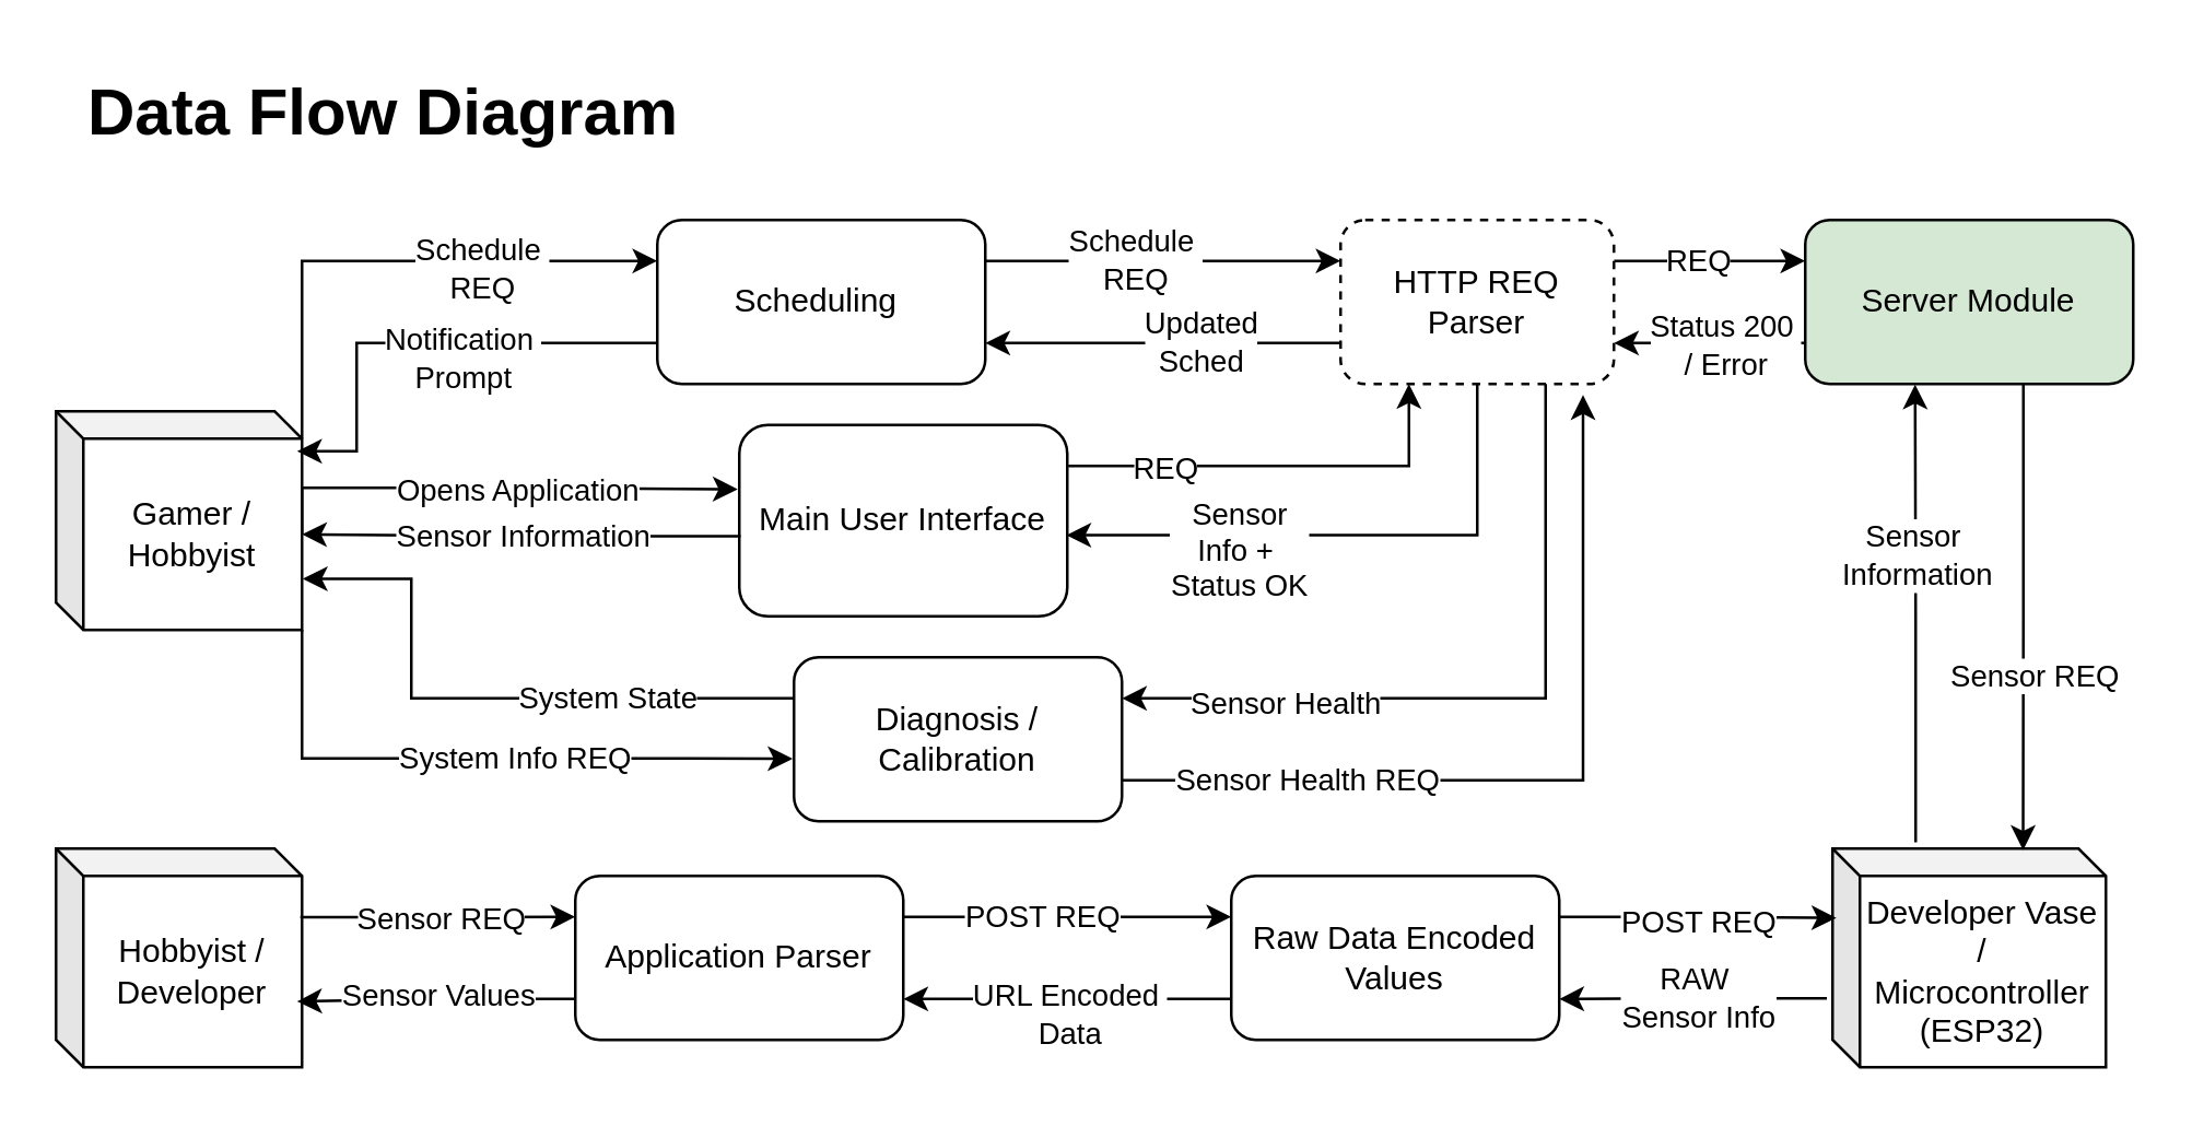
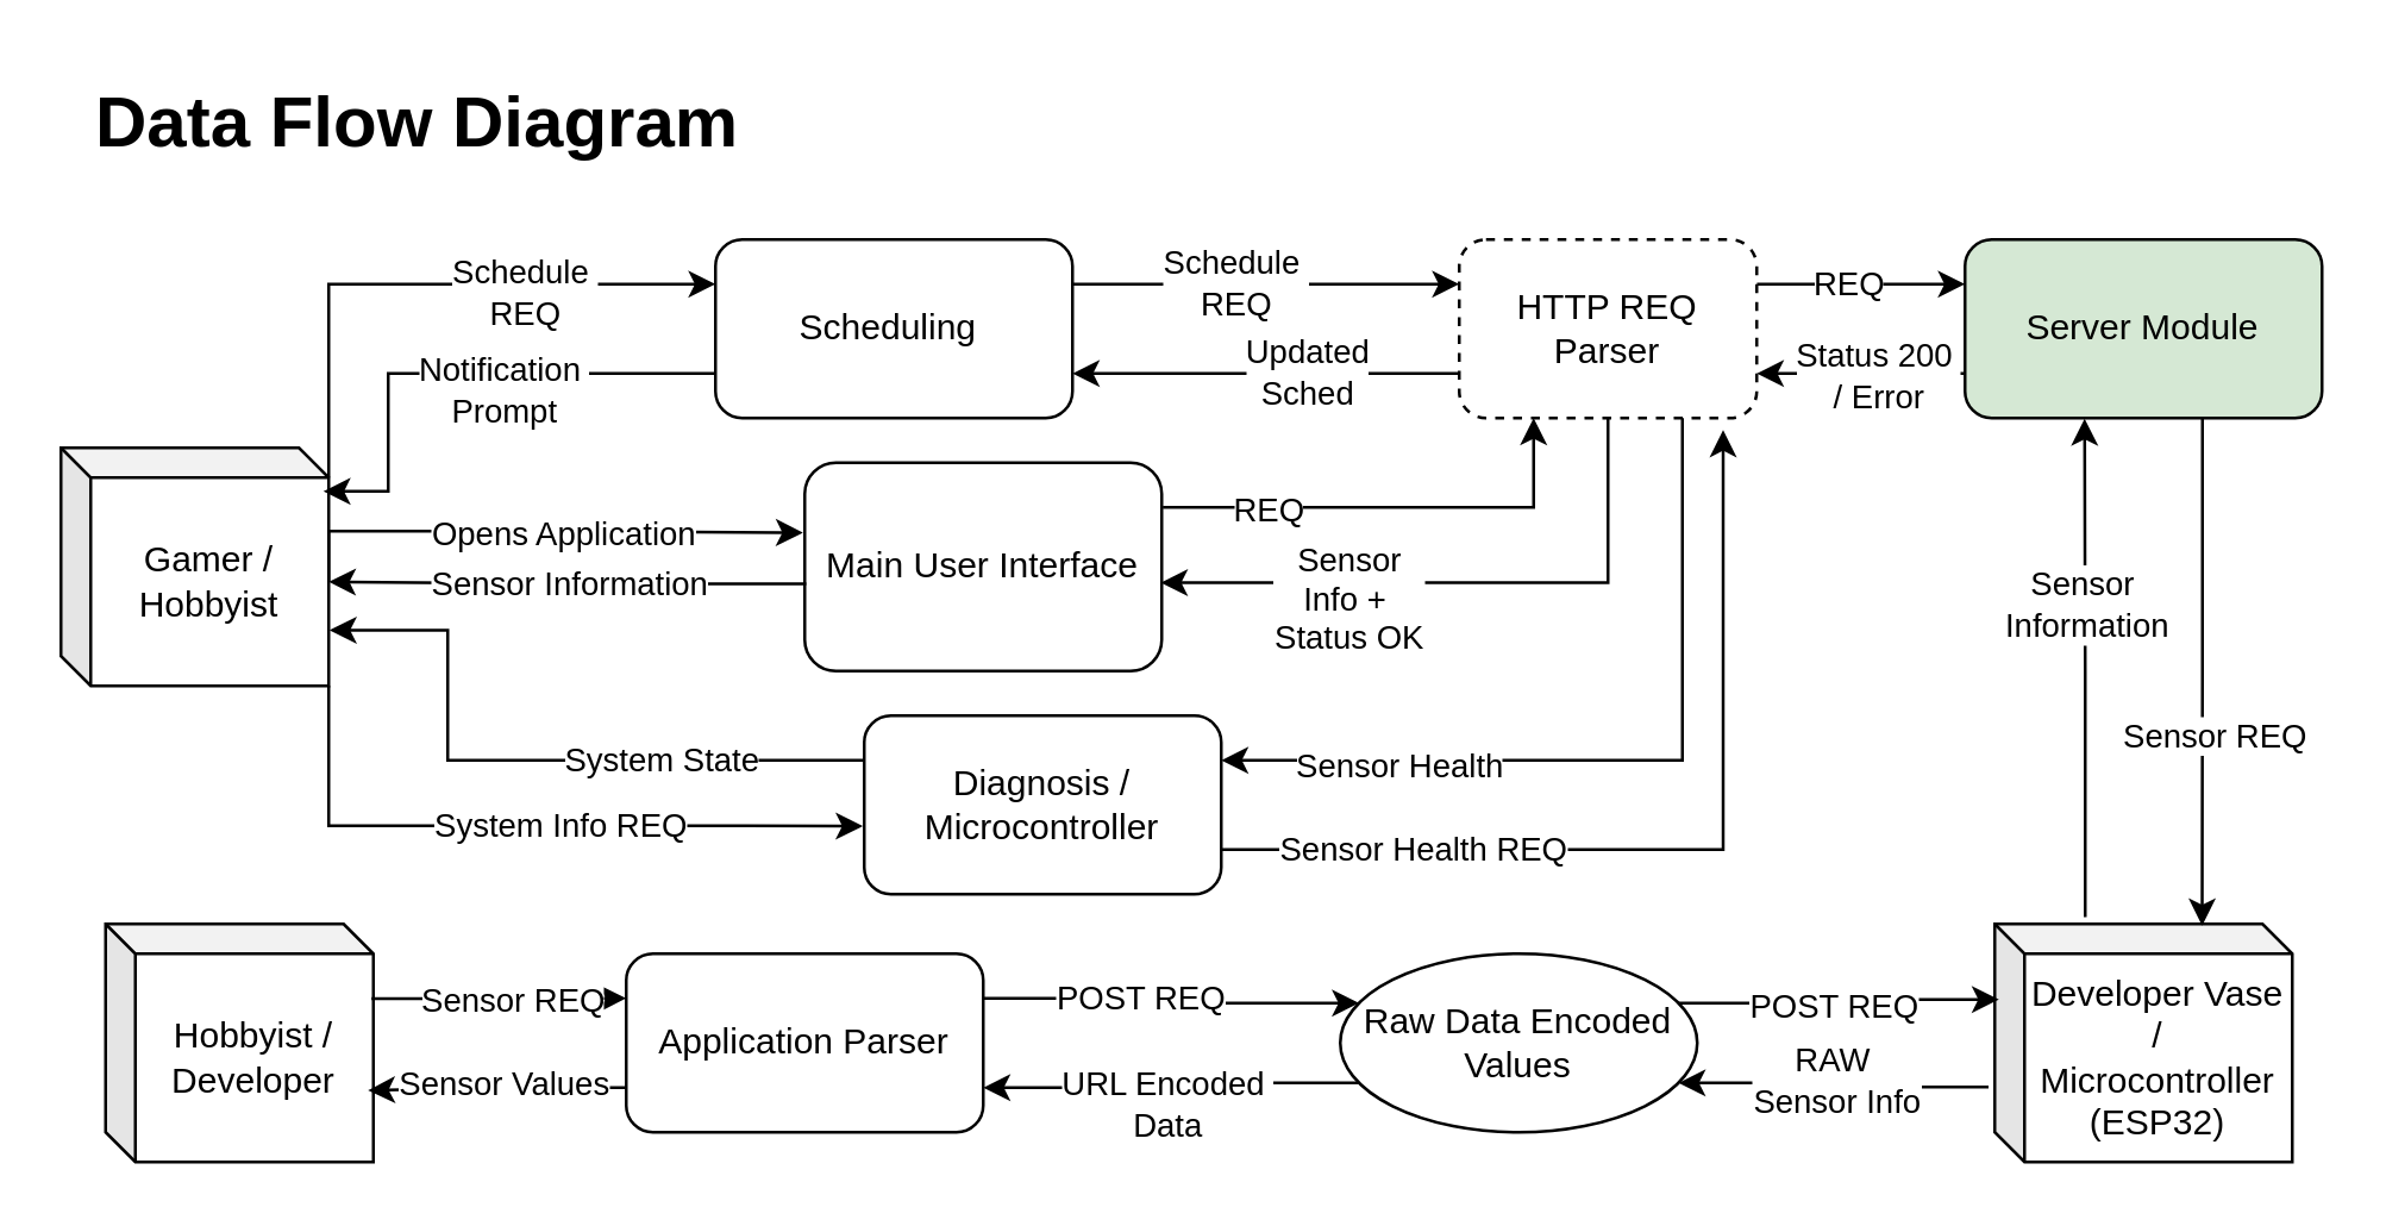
  <mxCell id="0" />
  <mxCell id="1" parent="0" />
  <mxCell id="2" style="edgeStyle=orthogonalEdgeStyle;rounded=0;orthogonalLoop=1;jettySize=auto;html=1;exitX=0;exitY=0.75;exitDx=0;exitDy=0;entryX=1;entryY=0.75;entryDx=0;entryDy=0;" edge="1" parent="1" source="4" target="49"><mxGeometry relative="1" as="geometry" /></mxCell>
  <mxCell id="3" value="Status 200&amp;nbsp;&lt;div&gt;/ Error&lt;/div&gt;" style="edgeLabel;html=1;align=center;verticalAlign=middle;resizable=0;points=[];" vertex="1" connectable="0" parent="2"><mxGeometry x="0.349" relative="1" as="geometry"><mxPoint x="17" as="offset" /></mxGeometry></mxCell>
  <mxCell id="4" value="Server Module" style="rounded=1;whiteSpace=wrap;html=1;fillColor=#d5e8d4;" vertex="1" parent="1"><mxGeometry x="660" y="80" width="120" height="60" as="geometry" /></mxCell>
  <mxCell id="5" style="edgeStyle=orthogonalEdgeStyle;rounded=0;orthogonalLoop=1;jettySize=auto;html=1;exitX=0.304;exitY=-0.029;exitDx=0;exitDy=0;exitPerimeter=0;entryX=0.335;entryY=1.003;entryDx=0;entryDy=0;entryPerimeter=0;" edge="1" parent="1" source="7" target="4"><mxGeometry relative="1" as="geometry"><mxPoint x="700" y="150" as="targetPoint" /><Array as="points"><mxPoint x="700" y="225" /></Array></mxGeometry></mxCell>
  <mxCell id="6" value="Sensor&amp;nbsp;&lt;div&gt;Information&lt;/div&gt;" style="edgeLabel;html=1;align=center;verticalAlign=middle;resizable=0;points=[];" vertex="1" connectable="0" parent="5"><mxGeometry x="0.25" relative="1" as="geometry"><mxPoint as="offset" /></mxGeometry></mxCell>
  <mxCell id="7" value="Developer Vase /&lt;div&gt;Microcontroller (ESP32)&lt;/div&gt;" style="shape=cube;whiteSpace=wrap;html=1;boundedLbl=1;backgroundOutline=1;darkOpacity=0.05;darkOpacity2=0.1;size=10;" vertex="1" parent="1"><mxGeometry x="670" y="310" width="100" height="80" as="geometry" /></mxCell>
- <mxCell id="8" value="Hobbyist / Developer" style="shape=cube;whiteSpace=wrap;html=1;boundedLbl=1;backgroundOutline=1;darkOpacity=0.05;darkOpacity2=0.1;size=10;" vertex="1" parent="1"><mxGeometry x="20" y="310" width="90" height="80" as="geometry" /></mxCell>
+ <mxCell id="8" value="Hobbyist / Developer" style="shape=cube;whiteSpace=wrap;html=1;boundedLbl=1;backgroundOutline=1;darkOpacity=0.05;darkOpacity2=0.1;size=10;" vertex="1" parent="1"><mxGeometry x="35" y="310" width="90" height="80" as="geometry" /></mxCell>
  <mxCell id="9" style="edgeStyle=orthogonalEdgeStyle;rounded=0;orthogonalLoop=1;jettySize=auto;html=1;exitX=1;exitY=0.25;exitDx=0;exitDy=0;entryX=0;entryY=0.25;entryDx=0;entryDy=0;" edge="1" parent="1" source="11" target="14"><mxGeometry relative="1" as="geometry" /></mxCell>
  <mxCell id="10" value="POST REQ" style="edgeLabel;html=1;align=center;verticalAlign=middle;resizable=0;points=[];" vertex="1" connectable="0" parent="9"><mxGeometry x="-0.39" y="1" relative="1" as="geometry"><mxPoint x="13" as="offset" /></mxGeometry></mxCell>
  <mxCell id="11" value="Application Parser" style="rounded=1;whiteSpace=wrap;html=1;" vertex="1" parent="1"><mxGeometry x="210" y="320" width="120" height="60" as="geometry" /></mxCell>
  <mxCell id="12" style="edgeStyle=orthogonalEdgeStyle;rounded=0;orthogonalLoop=1;jettySize=auto;html=1;exitX=0;exitY=0.75;exitDx=0;exitDy=0;entryX=1;entryY=0.75;entryDx=0;entryDy=0;" edge="1" parent="1" source="14" target="11"><mxGeometry relative="1" as="geometry" /></mxCell>
  <mxCell id="13" value="URL Encoded&amp;nbsp;&lt;div&gt;Data&lt;/div&gt;" style="edgeLabel;html=1;align=center;verticalAlign=middle;resizable=0;points=[];" vertex="1" connectable="0" parent="12"><mxGeometry x="0.494" y="1" relative="1" as="geometry"><mxPoint x="30" y="4" as="offset" /></mxGeometry></mxCell>
- <mxCell id="14" value="Raw Data Encoded Values" style="rounded=1;whiteSpace=wrap;html=1;" vertex="1" parent="1"><mxGeometry x="450" y="320" width="120" height="60" as="geometry" /></mxCell>
+ <mxCell id="14" value="Raw Data Encoded Values" style="ellipse;whiteSpace=wrap;html=1;" vertex="1" parent="1"><mxGeometry x="450" y="320" width="120" height="60" as="geometry" /></mxCell>
  <mxCell id="15" style="edgeStyle=orthogonalEdgeStyle;rounded=0;orthogonalLoop=1;jettySize=auto;html=1;exitX=0.993;exitY=0.314;exitDx=0;exitDy=0;exitPerimeter=0;entryX=0;entryY=0.25;entryDx=0;entryDy=0;" edge="1" parent="1" source="8" target="11"><mxGeometry relative="1" as="geometry" /></mxCell>
  <mxCell id="16" value="Sensor REQ" style="edgeLabel;html=1;align=center;verticalAlign=middle;resizable=0;points=[];" vertex="1" connectable="0" parent="15"><mxGeometry x="-0.466" relative="1" as="geometry"><mxPoint x="24" as="offset" /></mxGeometry></mxCell>
  <mxCell id="17" style="edgeStyle=orthogonalEdgeStyle;rounded=0;orthogonalLoop=1;jettySize=auto;html=1;exitX=0;exitY=0.75;exitDx=0;exitDy=0;entryX=0.98;entryY=0.699;entryDx=0;entryDy=0;entryPerimeter=0;" edge="1" parent="1" source="11" target="8"><mxGeometry relative="1" as="geometry" /></mxCell>
  <mxCell id="18" value="Sensor Values" style="edgeLabel;html=1;align=center;verticalAlign=middle;resizable=0;points=[];" vertex="1" connectable="0" parent="17"><mxGeometry x="0.172" y="-2" relative="1" as="geometry"><mxPoint x="9" as="offset" /></mxGeometry></mxCell>
  <mxCell id="19" style="edgeStyle=orthogonalEdgeStyle;rounded=0;orthogonalLoop=1;jettySize=auto;html=1;exitX=1;exitY=0.25;exitDx=0;exitDy=0;entryX=0.014;entryY=0.317;entryDx=0;entryDy=0;entryPerimeter=0;" edge="1" parent="1" source="14" target="7"><mxGeometry relative="1" as="geometry" /></mxCell>
  <mxCell id="20" value="POST REQ" style="edgeLabel;html=1;align=center;verticalAlign=middle;resizable=0;points=[];" vertex="1" connectable="0" parent="19"><mxGeometry x="-0.541" y="-1" relative="1" as="geometry"><mxPoint x="27" as="offset" /></mxGeometry></mxCell>
  <mxCell id="21" style="edgeStyle=orthogonalEdgeStyle;rounded=0;orthogonalLoop=1;jettySize=auto;html=1;exitX=-0.021;exitY=0.685;exitDx=0;exitDy=0;exitPerimeter=0;entryX=1;entryY=0.75;entryDx=0;entryDy=0;" edge="1" parent="1" source="7" target="14"><mxGeometry relative="1" as="geometry" /></mxCell>
  <mxCell id="22" value="RAW&amp;nbsp;&lt;div&gt;Sensor Info&lt;/div&gt;" style="edgeLabel;html=1;align=center;verticalAlign=middle;resizable=0;points=[];" vertex="1" connectable="0" parent="21"><mxGeometry x="0.378" y="-1" relative="1" as="geometry"><mxPoint x="20" as="offset" /></mxGeometry></mxCell>
  <mxCell id="23" style="edgeStyle=orthogonalEdgeStyle;rounded=0;orthogonalLoop=1;jettySize=auto;html=1;exitX=0;exitY=0;exitDx=90;exitDy=10;exitPerimeter=0;entryX=0;entryY=0.25;entryDx=0;entryDy=0;" edge="1" parent="1" source="29" target="32"><mxGeometry relative="1" as="geometry"><Array as="points"><mxPoint x="110" y="95" /></Array></mxGeometry></mxCell>
  <mxCell id="24" value="Schedule&amp;nbsp;&lt;div&gt;REQ&lt;/div&gt;" style="edgeLabel;html=1;align=center;verticalAlign=middle;resizable=0;points=[];" vertex="1" connectable="0" parent="23"><mxGeometry x="-0.015" y="-2" relative="1" as="geometry"><mxPoint x="34" as="offset" /></mxGeometry></mxCell>
  <mxCell id="25" style="edgeStyle=orthogonalEdgeStyle;rounded=0;orthogonalLoop=1;jettySize=auto;html=1;exitX=0;exitY=0;exitDx=90;exitDy=45;exitPerimeter=0;entryX=-0.005;entryY=0.336;entryDx=0;entryDy=0;entryPerimeter=0;" edge="1" parent="1" source="29" target="35"><mxGeometry relative="1" as="geometry"><Array as="points"><mxPoint x="110" y="178" /><mxPoint x="180" y="178" /></Array></mxGeometry></mxCell>
  <mxCell id="26" value="Opens Application" style="edgeLabel;html=1;align=center;verticalAlign=middle;resizable=0;points=[];" vertex="1" connectable="0" parent="25"><mxGeometry x="-0.28" relative="1" as="geometry"><mxPoint x="31" as="offset" /></mxGeometry></mxCell>
  <mxCell id="27" style="edgeStyle=orthogonalEdgeStyle;rounded=0;orthogonalLoop=1;jettySize=auto;html=1;exitX=1;exitY=1;exitDx=0;exitDy=0;exitPerimeter=0;entryX=-0.004;entryY=0.619;entryDx=0;entryDy=0;entryPerimeter=0;" edge="1" parent="1" source="29" target="36"><mxGeometry relative="1" as="geometry"><Array as="points"><mxPoint x="110" y="277" /><mxPoint x="250" y="277" /></Array></mxGeometry></mxCell>
  <mxCell id="28" value="System Info REQ" style="edgeLabel;html=1;align=center;verticalAlign=middle;resizable=0;points=[];" vertex="1" connectable="0" parent="27"><mxGeometry x="-0.147" y="1" relative="1" as="geometry"><mxPoint x="27" as="offset" /></mxGeometry></mxCell>
  <mxCell id="29" value="Gamer /&lt;br&gt;Hobbyist" style="shape=cube;whiteSpace=wrap;html=1;boundedLbl=1;backgroundOutline=1;darkOpacity=0.05;darkOpacity2=0.1;size=10;fillColor=#FFFFFF;" vertex="1" parent="1"><mxGeometry x="20" y="150" width="90" height="80" as="geometry" /></mxCell>
  <mxCell id="30" style="edgeStyle=orthogonalEdgeStyle;rounded=0;orthogonalLoop=1;jettySize=auto;html=1;exitX=1;exitY=0.25;exitDx=0;exitDy=0;entryX=0;entryY=0.25;entryDx=0;entryDy=0;" edge="1" parent="1" source="32" target="49"><mxGeometry relative="1" as="geometry" /></mxCell>
  <mxCell id="31" value="Schedule&amp;nbsp;&lt;div&gt;REQ&lt;/div&gt;" style="edgeLabel;html=1;align=center;verticalAlign=middle;resizable=0;points=[];" vertex="1" connectable="0" parent="30"><mxGeometry x="-0.443" y="1" relative="1" as="geometry"><mxPoint x="18" as="offset" /></mxGeometry></mxCell>
  <mxCell id="32" value="Scheduling&amp;nbsp;" style="rounded=1;whiteSpace=wrap;html=1;fillColor=#FFFFFF;" vertex="1" parent="1"><mxGeometry x="240" y="80" width="120" height="60" as="geometry" /></mxCell>
  <mxCell id="33" style="edgeStyle=orthogonalEdgeStyle;rounded=0;orthogonalLoop=1;jettySize=auto;html=1;exitX=1.003;exitY=0.214;exitDx=0;exitDy=0;entryX=0.25;entryY=1;entryDx=0;entryDy=0;exitPerimeter=0;" edge="1" parent="1" source="35" target="49"><mxGeometry relative="1" as="geometry" /></mxCell>
  <mxCell id="34" value="REQ" style="edgeLabel;html=1;align=center;verticalAlign=middle;resizable=0;points=[];" vertex="1" connectable="0" parent="33"><mxGeometry x="-0.617" y="-1" relative="1" as="geometry"><mxPoint x="5" as="offset" /></mxGeometry></mxCell>
  <mxCell id="35" value="Main User Interface" style="rounded=1;whiteSpace=wrap;html=1;fillColor=#FFFFFF;" vertex="1" parent="1"><mxGeometry x="270" y="155" width="120" height="70" as="geometry" /></mxCell>
- <mxCell id="36" value="Diagnosis / Calibration" style="rounded=1;whiteSpace=wrap;html=1;fillColor=#FFFFFF;" vertex="1" parent="1"><mxGeometry x="290" y="240" width="120" height="60" as="geometry" /></mxCell>
+ <mxCell id="36" value="Diagnosis / Microcontroller" style="rounded=1;whiteSpace=wrap;html=1;fillColor=#FFFFFF;" vertex="1" parent="1"><mxGeometry x="290" y="240" width="120" height="60" as="geometry" /></mxCell>
  <mxCell id="37" style="edgeStyle=orthogonalEdgeStyle;rounded=0;orthogonalLoop=1;jettySize=auto;html=1;exitX=0;exitY=0.75;exitDx=0;exitDy=0;entryX=0.98;entryY=0.183;entryDx=0;entryDy=0;entryPerimeter=0;" edge="1" parent="1" source="32" target="29"><mxGeometry relative="1" as="geometry"><Array as="points"><mxPoint x="130" y="125" /><mxPoint x="130" y="165" /></Array></mxGeometry></mxCell>
  <mxCell id="38" value="Notification&amp;nbsp;&lt;div&gt;Prompt&lt;/div&gt;" style="edgeLabel;html=1;align=center;verticalAlign=middle;resizable=0;points=[];" vertex="1" connectable="0" parent="37"><mxGeometry x="-0.13" relative="1" as="geometry"><mxPoint x="3" y="5" as="offset" /></mxGeometry></mxCell>
  <mxCell id="39" style="edgeStyle=orthogonalEdgeStyle;rounded=0;orthogonalLoop=1;jettySize=auto;html=1;exitX=0.004;exitY=0.582;exitDx=0;exitDy=0;entryX=0;entryY=0;entryDx=90;entryDy=45;entryPerimeter=0;exitPerimeter=0;" edge="1" parent="1" source="35" target="29"><mxGeometry relative="1" as="geometry" /></mxCell>
  <mxCell id="40" value="Sensor Information" style="edgeLabel;html=1;align=center;verticalAlign=middle;resizable=0;points=[];" vertex="1" connectable="0" parent="39"><mxGeometry x="0.106" y="1" relative="1" as="geometry"><mxPoint x="8" y="-1" as="offset" /></mxGeometry></mxCell>
  <mxCell id="41" style="edgeStyle=orthogonalEdgeStyle;rounded=0;orthogonalLoop=1;jettySize=auto;html=1;exitX=0;exitY=0.25;exitDx=0;exitDy=0;entryX=1.003;entryY=0.766;entryDx=0;entryDy=0;entryPerimeter=0;" edge="1" parent="1" source="36" target="29"><mxGeometry relative="1" as="geometry"><Array as="points"><mxPoint x="150" y="255" /><mxPoint x="150" y="211" /></Array></mxGeometry></mxCell>
  <mxCell id="42" value="System State" style="edgeLabel;html=1;align=center;verticalAlign=middle;resizable=0;points=[];" vertex="1" connectable="0" parent="41"><mxGeometry x="-0.022" y="-1" relative="1" as="geometry"><mxPoint x="40" as="offset" /></mxGeometry></mxCell>
  <mxCell id="43" style="edgeStyle=orthogonalEdgeStyle;rounded=0;orthogonalLoop=1;jettySize=auto;html=1;exitX=0.5;exitY=1;exitDx=0;exitDy=0;entryX=0.997;entryY=0.576;entryDx=0;entryDy=0;entryPerimeter=0;" edge="1" parent="1" source="49" target="35"><mxGeometry relative="1" as="geometry" /></mxCell>
  <mxCell id="44" value="Sensor&lt;div&gt;Info +&amp;nbsp;&lt;/div&gt;&lt;div&gt;Status OK&lt;/div&gt;" style="edgeLabel;html=1;align=center;verticalAlign=middle;resizable=0;points=[];" vertex="1" connectable="0" parent="43"><mxGeometry x="0.453" y="-1" relative="1" as="geometry"><mxPoint x="6" y="6" as="offset" /></mxGeometry></mxCell>
  <mxCell id="45" style="edgeStyle=orthogonalEdgeStyle;rounded=0;orthogonalLoop=1;jettySize=auto;html=1;exitX=0;exitY=0.75;exitDx=0;exitDy=0;entryX=1;entryY=0.75;entryDx=0;entryDy=0;" edge="1" parent="1" source="49" target="32"><mxGeometry relative="1" as="geometry" /></mxCell>
  <mxCell id="46" value="Updated&lt;div&gt;Sched&lt;/div&gt;" style="edgeLabel;html=1;align=center;verticalAlign=middle;resizable=0;points=[];" vertex="1" connectable="0" parent="45"><mxGeometry x="-0.508" relative="1" as="geometry"><mxPoint x="-20" as="offset" /></mxGeometry></mxCell>
  <mxCell id="47" style="edgeStyle=orthogonalEdgeStyle;rounded=0;orthogonalLoop=1;jettySize=auto;html=1;exitX=1;exitY=0.25;exitDx=0;exitDy=0;entryX=0;entryY=0.25;entryDx=0;entryDy=0;" edge="1" parent="1" source="49" target="4"><mxGeometry relative="1" as="geometry"><Array as="points"><mxPoint x="640" y="95" /><mxPoint x="640" y="95" /></Array></mxGeometry></mxCell>
  <mxCell id="48" value="REQ" style="edgeLabel;html=1;align=center;verticalAlign=middle;resizable=0;points=[];" vertex="1" connectable="0" parent="47"><mxGeometry x="-0.644" y="1" relative="1" as="geometry"><mxPoint x="18" as="offset" /></mxGeometry></mxCell>
  <mxCell id="49" value="HTTP REQ Parser" style="rounded=1;whiteSpace=wrap;html=1;fillColor=#FFFFFF;dashed=1;" vertex="1" parent="1"><mxGeometry x="490" y="80" width="100" height="60" as="geometry" /></mxCell>
  <mxCell id="50" style="edgeStyle=orthogonalEdgeStyle;rounded=0;orthogonalLoop=1;jettySize=auto;html=1;exitX=0.75;exitY=1;exitDx=0;exitDy=0;entryX=1;entryY=0.25;entryDx=0;entryDy=0;" edge="1" parent="1" source="49" target="36"><mxGeometry relative="1" as="geometry" /></mxCell>
  <mxCell id="51" value="Sensor Health" style="edgeLabel;html=1;align=center;verticalAlign=middle;resizable=0;points=[];" vertex="1" connectable="0" parent="50"><mxGeometry x="0.703" y="1" relative="1" as="geometry"><mxPoint x="19" as="offset" /></mxGeometry></mxCell>
  <mxCell id="52" style="edgeStyle=orthogonalEdgeStyle;rounded=0;orthogonalLoop=1;jettySize=auto;html=1;exitX=1;exitY=0.75;exitDx=0;exitDy=0;entryX=0.887;entryY=1.067;entryDx=0;entryDy=0;entryPerimeter=0;" edge="1" parent="1" source="36" target="49"><mxGeometry relative="1" as="geometry" /></mxCell>
  <mxCell id="53" value="Sensor Health REQ" style="edgeLabel;html=1;align=center;verticalAlign=middle;resizable=0;points=[];" vertex="1" connectable="0" parent="52"><mxGeometry x="-0.716" y="1" relative="1" as="geometry"><mxPoint x="23" as="offset" /></mxGeometry></mxCell>
  <mxCell id="54" style="edgeStyle=orthogonalEdgeStyle;rounded=0;orthogonalLoop=1;jettySize=auto;html=1;exitX=0.665;exitY=0.993;exitDx=0;exitDy=0;entryX=0.697;entryY=0.007;entryDx=0;entryDy=0;entryPerimeter=0;exitPerimeter=0;" edge="1" parent="1" source="4" target="7"><mxGeometry relative="1" as="geometry" /></mxCell>
  <mxCell id="55" value="Sensor REQ" style="edgeLabel;html=1;align=center;verticalAlign=middle;resizable=0;points=[];" vertex="1" connectable="0" parent="54"><mxGeometry x="0.256" y="4" relative="1" as="geometry"><mxPoint as="offset" /></mxGeometry></mxCell>
  <mxCell id="56" value="&lt;h1 style=&quot;margin-top: 0px;&quot;&gt;Data Flow Diagram&lt;/h1&gt;" style="text;html=1;whiteSpace=wrap;overflow=hidden;rounded=0;" vertex="1" parent="1"><mxGeometry x="30" y="20" width="240" height="120" as="geometry" /></mxCell>
